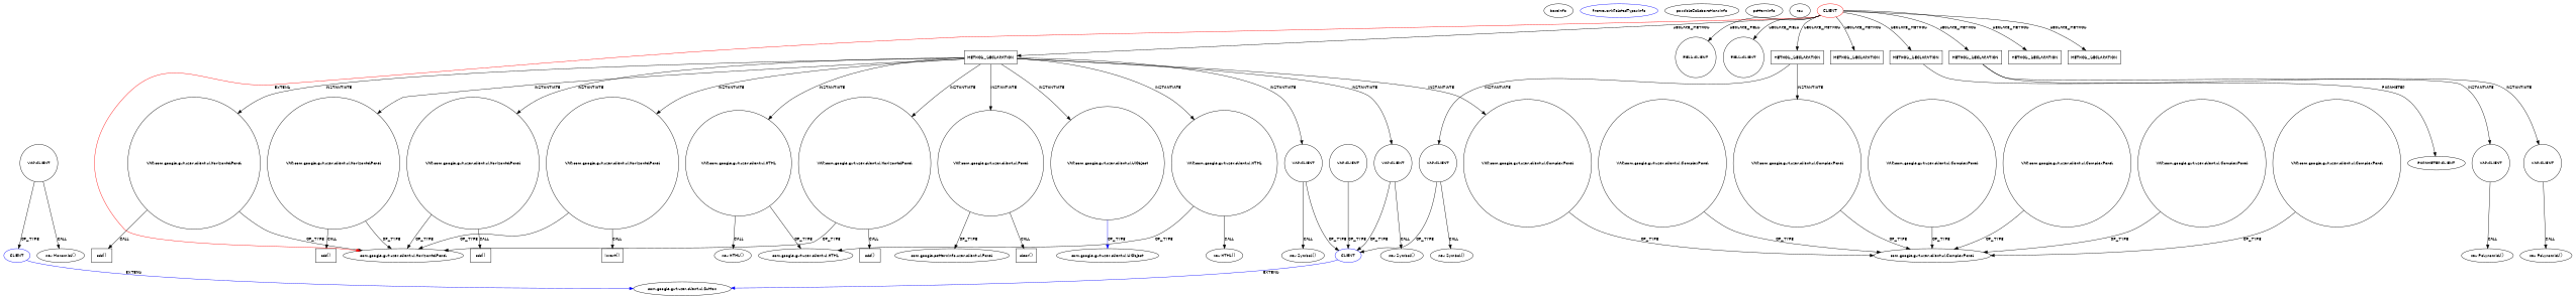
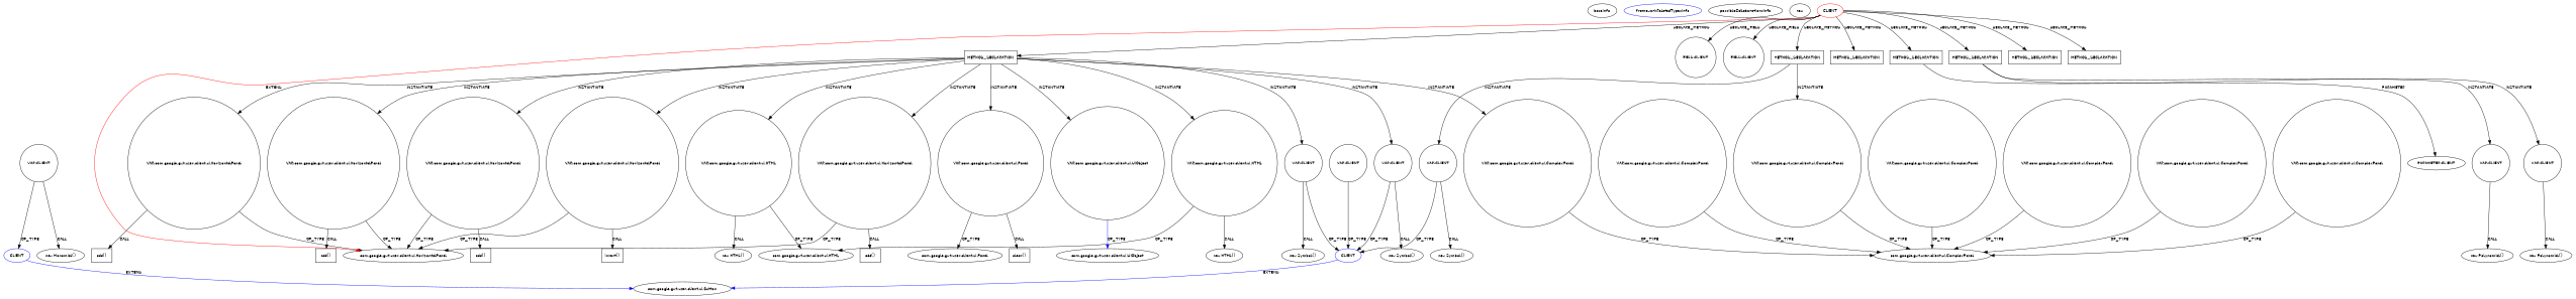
  digraph {
    fontname="Patrick Hand"
    node [fontname="Patrick Hand" isFrameworkType=false vertexType=VARIABLE_EXPRESION shape=circle]
    edge [fontname="Patrick Hand"]
    baseInfo [category=pattern graphId=846 isAnonymous=false possibleRelation=true isFrameworkType="" vertexType="" shape=""]
    frameworkRelatedTypesInfo [0="com.google.gwt.user.client.ui.HorizontalPanel" color=blue isFrameworkType="" vertexType="" shape=""]
    possibleCollaborationsInfo [0="846~INSTANTIATION-CLIENT_METHOD_DECLARATION-INSTANTIATION-CLIENT_METHOD_DECLARATION-INSTANTIATION-INSTANTIATION-CLIENT_METHOD_DECLARATION-~com.google.gwt.user.client.ui.HorizontalPanel ~com.google.gwt.user.client.ui.Button ~false~false" 1="846~INSTANTIATION-~com.google.gwt.user.client.ui.HorizontalPanel ~com.google.gwt.user.client.ui.Button ~false~false" isFrameworkType="" vertexType="" shape=""]
-   patternInfo [frequency=2.0 patternRootClient=0 isFrameworkType="" vertexType="" shape=""]
    n5 [0="luxferrari-AlgebrApp~/luxferrari-AlgebrApp/AlgebrApp-master/AlgebrApp/src/org/luxferrari/algebrapp/client/SubPolynomial.java~SubPolynomial~3660" 1="luxferrari-AlgebrApp~/luxferrari-AlgebrApp/AlgebrApp-master/AlgebrApp/src/org/luxferrari/algebrapp/client/Product.java~Product~3664" label=new isFrameworkType="" vertexType="" shape=""]
    n6 [label="new Symbol()" vertexType=CONSTRUCTOR_CALL shape=""]
    n7 [label="VAR:CLIENT"]
    n8 [color=blue label=CLIENT vertexType=REFERENCE_CLIENT_CLASS_DECLARATION shape=""]
    n9 [label="com.google.gwt.user.client.ui.Button" vertexType=FRAMEWORK_CLASS_TYPE shape=""]
    n10 [label=METHOD_DECLARATION shape=box vertexType=CLIENT_METHOD_DECLARATION]
    n11 [label="VAR:com.google.gwt.user.client.ui.Panel"]
    n12 [label="VAR:com.google.gwt.user.client.ui.UIObject"]
    n13 [label="VAR:CLIENT"]
    n14 [label="VAR:com.google.gwt.user.client.ui.ComplexPanel"]
    n15 [label="VAR:com.google.gwt.user.client.ui.HTML"]
    n16 [label="VAR:com.google.gwt.user.client.ui.HTML"]
    n17 [label="VAR:com.google.gwt.user.client.ui.HorizontalPanel"]
    n18 [label="VAR:com.google.gwt.user.client.ui.HorizontalPanel"]
    n19 [label="VAR:com.google.gwt.user.client.ui.HorizontalPanel"]
    n20 [label="VAR:com.google.gwt.user.client.ui.HorizontalPanel"]
    n21 [label="VAR:com.google.gwt.user.client.ui.HorizontalPanel"]
-   n22 [label="com.google.patternInfo.user.client.ui.Panel" vertexType=FRAMEWORK_CLASS_TYPE shape=""]
+   n22 [label="com.google.gwt.user.client.ui.Panel" vertexType=FRAMEWORK_CLASS_TYPE shape=""]
    n23 [label="clear()" shape=box vertexType=INSIDE_CALL]
    n24 [label="com.google.gwt.user.client.ui.UIObject" vertexType=FRAMEWORK_CLASS_TYPE shape=""]
    n25 [label="new Symbol()" vertexType=CONSTRUCTOR_CALL shape=""]
    n26 [label="com.google.gwt.user.client.ui.ComplexPanel" vertexType=FRAMEWORK_CLASS_TYPE shape=""]
    n27 [label="new HTML()" vertexType=CONSTRUCTOR_CALL shape=""]
    n28 [label="com.google.gwt.user.client.ui.HTML" vertexType=FRAMEWORK_CLASS_TYPE shape=""]
    n29 [label="new HTML()" vertexType=CONSTRUCTOR_CALL shape=""]
    n30 [label="com.google.gwt.user.client.ui.HorizontalPanel" vertexType=FRAMEWORK_CLASS_TYPE shape=""]
    n31 [label="add()" shape=box vertexType=INSIDE_CALL]
    n32 [label="add()" shape=box vertexType=INSIDE_CALL]
    n33 [label="add()" shape=box vertexType=INSIDE_CALL]
    n34 [label="add()" shape=box vertexType=INSIDE_CALL]
    n35 [label="insert()" shape=box vertexType=INSIDE_CALL]
    n36 [color=red label=CLIENT vertexType=ROOT_CLIENT_CLASS_DECLARATION shape=""]
    n37 [label="FIELD:CLIENT" vertexType=FIELD_DECLARATION]
    n38 [label="FIELD:CLIENT" vertexType=FIELD_DECLARATION]
    n39 [label=METHOD_DECLARATION shape=box vertexType=CLIENT_METHOD_DECLARATION]
    n40 [label=METHOD_DECLARATION shape=box vertexType=CLIENT_METHOD_DECLARATION]
    n41 [label=METHOD_DECLARATION shape=box vertexType=CLIENT_METHOD_DECLARATION]
    n42 [label=METHOD_DECLARATION shape=box vertexType=CLIENT_METHOD_DECLARATION]
    n43 [label=METHOD_DECLARATION shape=box vertexType=CLIENT_METHOD_DECLARATION]
    n44 [label=METHOD_DECLARATION shape=box vertexType=CLIENT_METHOD_DECLARATION]
    n45 [label="VAR:CLIENT"]
    n46 [label="VAR:CLIENT"]
    n47 [label="PARAMETER:CLIENT" vertexType=PARAMETER_DECLARATION shape=""]
    n48 [label="VAR:com.google.gwt.user.client.ui.ComplexPanel"]
    n49 [label="VAR:CLIENT"]
    n50 [label="VAR:com.google.gwt.user.client.ui.ComplexPanel"]
    n51 [label="VAR:com.google.gwt.user.client.ui.ComplexPanel"]
    n52 [label="VAR:com.google.gwt.user.client.ui.ComplexPanel"]
    n53 [label="VAR:com.google.gwt.user.client.ui.ComplexPanel"]
    n54 [label="VAR:com.google.gwt.user.client.ui.ComplexPanel"]
    n55 [label="new Polynomial()" vertexType=CONSTRUCTOR_CALL shape=""]
    n56 [label="new Polynomial()" vertexType=CONSTRUCTOR_CALL shape=""]
    n57 [label="new Symbol()" vertexType=CONSTRUCTOR_CALL shape=""]
    n58 [color=blue label=CLIENT vertexType=REFERENCE_CLIENT_CLASS_DECLARATION shape=""]
    n59 [label="VAR:CLIENT"]
    n60 [label="new Monomial()" vertexType=CONSTRUCTOR_CALL shape=""]
    n61 [label="VAR:CLIENT"]
    n7 -> n6 [label=CALL]
    n7 -> n8 [label=OF_TYPE]
    n8 -> n9 [color=blue label=EXTEND]
    n10 -> n7 [label=INSTANTIATE]
    n10 -> n11 [label=INSTANTIATE]
    n10 -> n12 [label=INSTANTIATE]
    n10 -> n13 [label=INSTANTIATE]
    n10 -> n14 [label=INSTANTIATE]
    n10 -> n15 [label=INSTANTIATE]
    n10 -> n16 [label=INSTANTIATE]
    n10 -> n17 [label=INSTANTIATE]
    n10 -> n18 [label=INSTANTIATE]
    n10 -> n19 [label=INSTANTIATE]
    n10 -> n20 [label=INSTANTIATE]
    n10 -> n21 [label=INSTANTIATE]
    n11 -> n22 [label=OF_TYPE]
    n11 -> n23 [label=CALL]
    n12 -> n24 [color=blue label=OF_TYPE]
    n13 -> n8 [label=OF_TYPE]
    n13 -> n25 [label=CALL]
    n14 -> n26 [label=OF_TYPE]
    n15 -> n27 [label=CALL]
    n15 -> n28 [label=OF_TYPE]
    n16 -> n28 [label=OF_TYPE]
    n16 -> n29 [label=CALL]
    n17 -> n30 [label=OF_TYPE]
    n17 -> n31 [label=CALL]
    n18 -> n30 [label=OF_TYPE]
    n18 -> n32 [label=CALL]
    n19 -> n30 [label=OF_TYPE]
    n19 -> n33 [label=CALL]
    n20 -> n30 [label=OF_TYPE]
    n20 -> n34 [label=CALL]
    n21 -> n30 [label=OF_TYPE]
    n21 -> n35 [label=CALL]
    n36 -> n10 [label=DECLARE_METHOD]
    n36 -> n30 [color=red label=EXTEND]
    n36 -> n37 [label=DECLARE_FIELD]
    n36 -> n38 [label=DECLARE_FIELD]
    n36 -> n39 [label=DECLARE_METHOD]
    n36 -> n40 [label=DECLARE_METHOD]
    n36 -> n41 [label=DECLARE_METHOD]
    n36 -> n42 [label=DECLARE_METHOD]
    n36 -> n43 [label=DECLARE_METHOD]
    n36 -> n44 [label=DECLARE_METHOD]
    n39 -> n45 [label=INSTANTIATE]
    n39 -> n46 [label=INSTANTIATE]
    n41 -> n47 [label=PARAMETER]
    n42 -> n48 [label=INSTANTIATE]
    n42 -> n49 [label=INSTANTIATE]
    n45 -> n55 [label=CALL]
    n46 -> n56 [label=CALL]
    n48 -> n26 [label=OF_TYPE]
    n49 -> n8 [label=OF_TYPE]
    n49 -> n57 [label=CALL]
    n50 -> n26 [label=OF_TYPE]
    n51 -> n26 [label=OF_TYPE]
    n52 -> n26 [label=OF_TYPE]
    n53 -> n26 [label=OF_TYPE]
    n54 -> n26 [label=OF_TYPE]
    n58 -> n9 [color=blue label=EXTEND]
    n59 -> n58 [label=OF_TYPE]
    n59 -> n60 [label=CALL]
    n61 -> n8 [label=OF_TYPE]
  }
